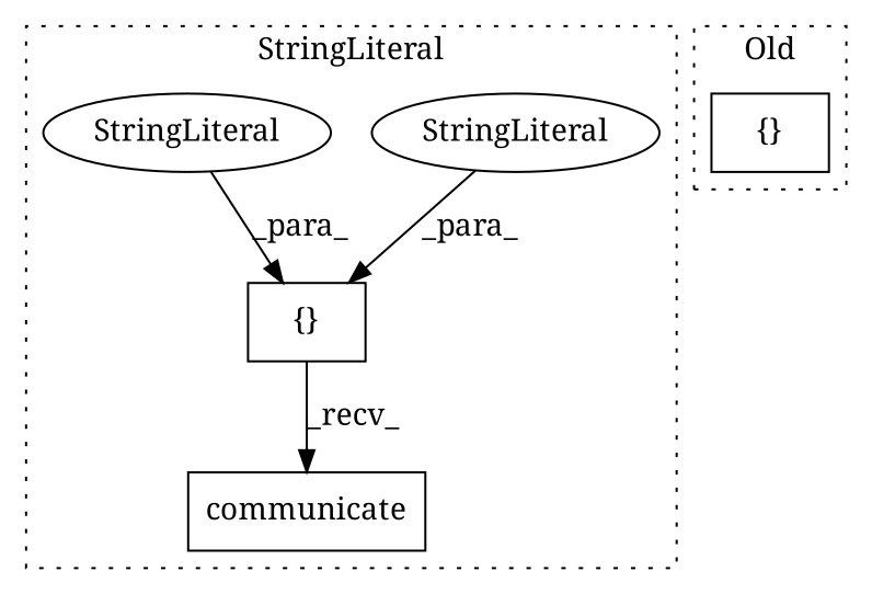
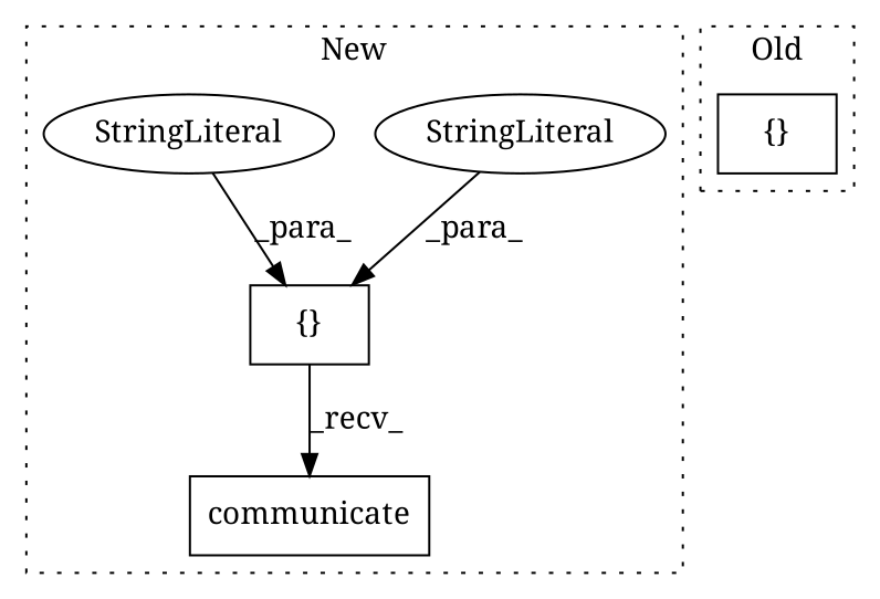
  digraph {
    fontname="Noto Serif"
    node [a=4 l="1,1" shape=box fontname="Noto Serif"]
    edge [fontname="Noto Serif"]
    n1 [a=32 l="12,1" label=communicate s="1346,1392"]
    n2 [label="{}" s="1295,1314"]
    n3 [a=45 l=8 label=StringLiteral s=1296 shape=ellipse]
    n4 [a=45 l=5 label=StringLiteral s=1305 shape=ellipse]
    n5 [label="{}" s="1289,1330"]
    subgraph cluster_1 {
-     label=StringLiteral
+     label=New
      style=dotted
      n1
      n2
      n3
      n4
    }
    subgraph cluster_2 {
      label=Old
      style=dotted
      n5
    }
    n2 -> n1 [label=_recv_]
    n3 -> n2 [label=_para_]
    n4 -> n2 [label=_para_]
  }
